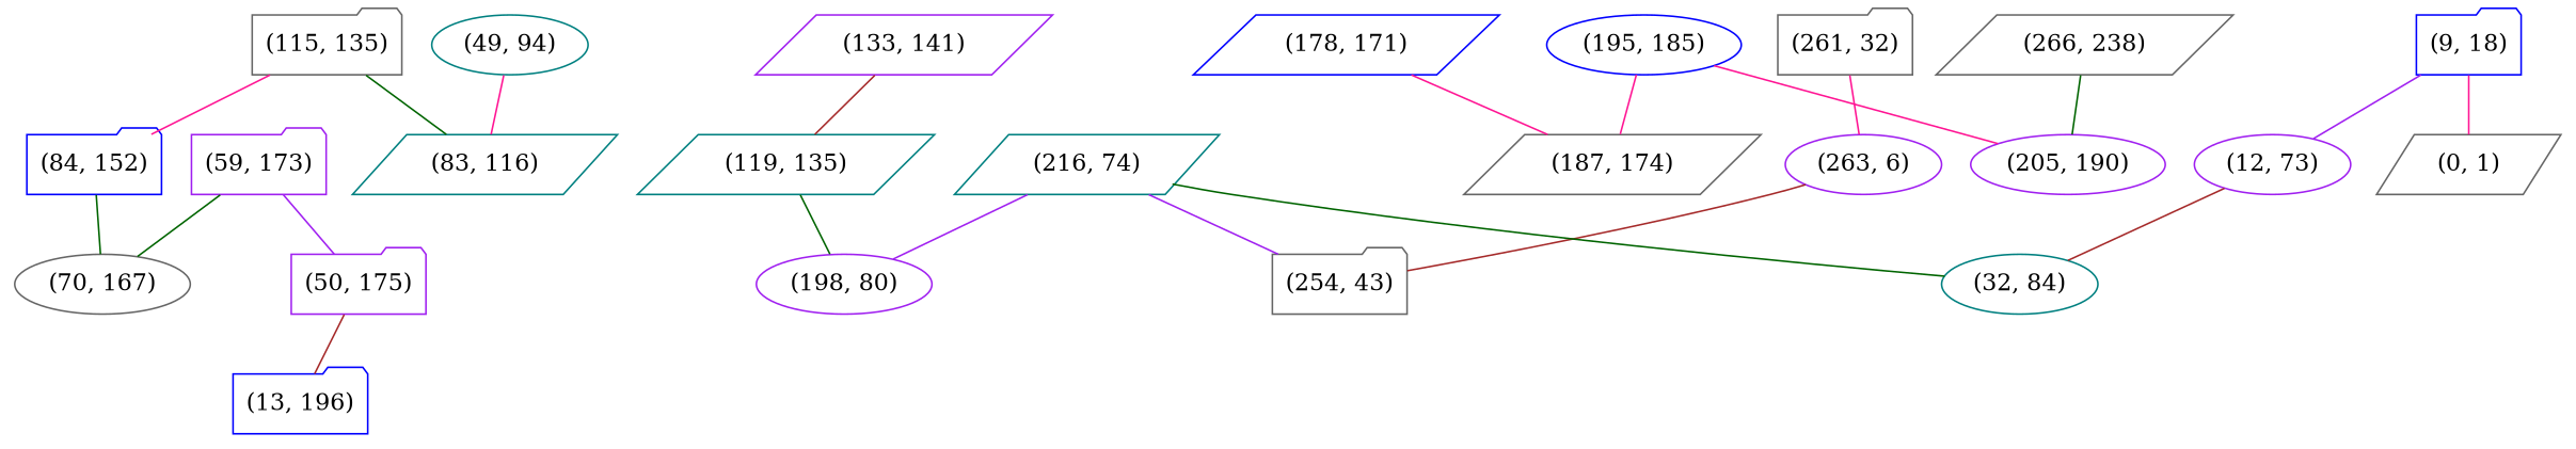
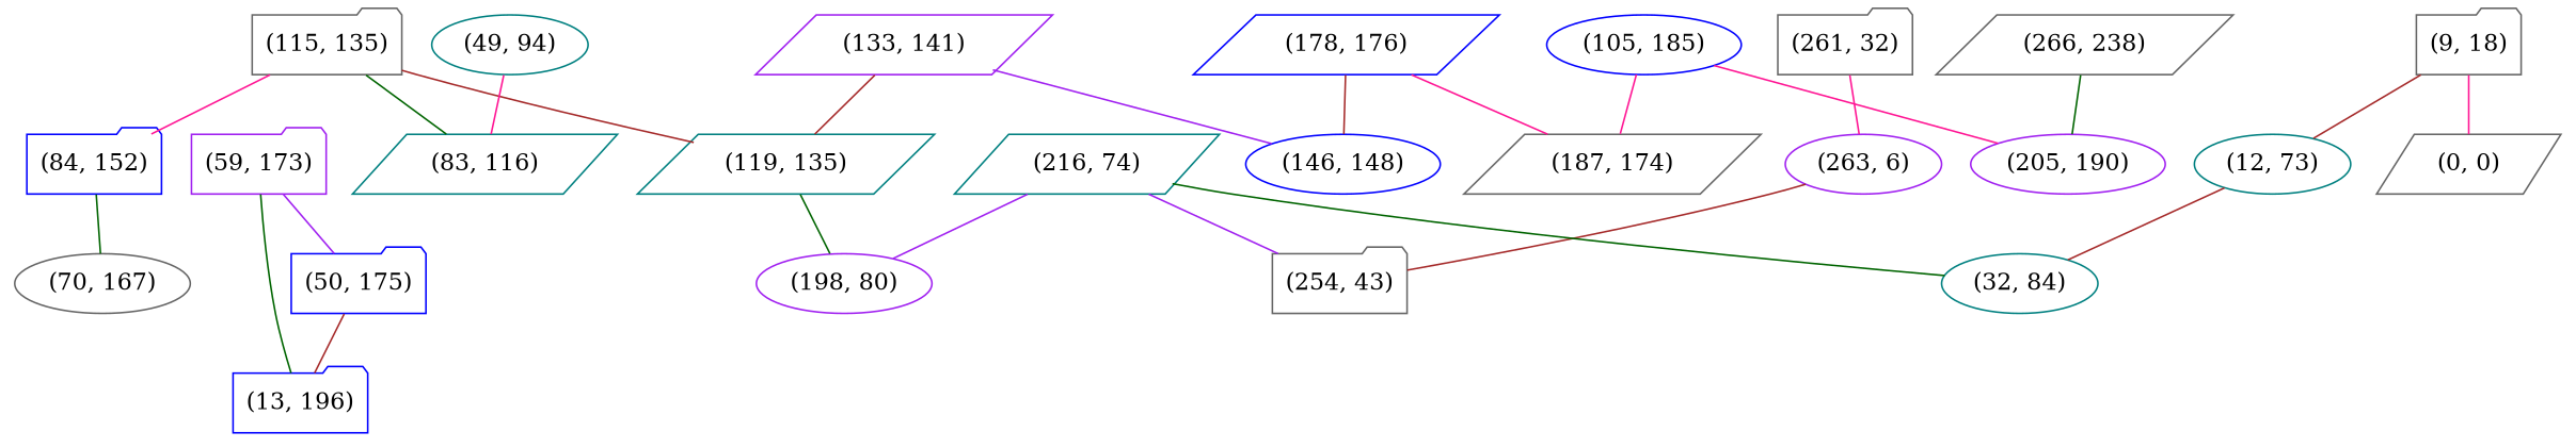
  graph {
    node [color=gray40 shape=ellipse]
    edge [color=deeppink weight=1]
    "(115, 135)" [shape=folder]
    "(84, 152)" [color=blue shape=folder]
    "(119, 135)" [color=teal shape=parallelogram]
    "(83, 116)" [color=teal shape=parallelogram]
    "(70, 167)"
    "(198, 80)" [color=purple]
    "(133, 141)" [color=purple shape=parallelogram]
+   "(146, 148)" [color=blue]
    "(59, 173)" [color=purple shape=folder]
-   "(50, 175)" [color=purple shape=folder]
+   "(50, 175)" [color=blue shape=folder]
    "(13, 196)" [color=blue shape=folder]
    "(261, 32)" [shape=folder]
    "(263, 6)" [color=purple]
    "(254, 43)" [shape=folder]
-   "(9, 18)" [color=blue shape=folder]
-   "(0, 0)" [shape=parallelogram label="(0, 1)"]
-   "(12, 73)" [color=purple]
+   "(9, 18)" [shape=folder]
+   "(0, 0)" [shape=parallelogram]
+   "(12, 73)" [color=teal]
    "(32, 84)" [color=teal]
-   "(195, 185)" [color=blue]
+   "(195, 185)" [color=blue label="(105, 185)"]
    "(187, 174)" [shape=parallelogram]
    "(205, 190)" [color=purple]
-   "(178, 171)" [color=blue shape=parallelogram]
+   "(178, 171)" [color=blue shape=parallelogram label="(178, 176)"]
    "(49, 94)" [color=teal]
    "(266, 238)" [shape=parallelogram]
    "(216, 74)" [color=teal shape=parallelogram]
    "(115, 135)" -- "(84, 152)"
+   "(115, 135)" -- "(119, 135)" [color=brown]
    "(115, 135)" -- "(83, 116)" [color=darkgreen]
    "(84, 152)" -- "(70, 167)" [color=darkgreen]
    "(119, 135)" -- "(198, 80)" [color=darkgreen]
    "(133, 141)" -- "(119, 135)" [color=brown]
-   "(59, 173)" -- "(70, 167)" [color=darkgreen]
+   "(133, 141)" -- "(146, 148)" [color=purple]
+   "(59, 173)" -- "(13, 196)" [color=darkgreen]
    "(59, 173)" -- "(50, 175)" [color=purple]
    "(50, 175)" -- "(13, 196)" [color=brown]
    "(261, 32)" -- "(263, 6)"
    "(263, 6)" -- "(254, 43)" [color=brown]
    "(9, 18)" -- "(0, 0)" [weight=4]
-   "(9, 18)" -- "(12, 73)" [color=purple]
+   "(9, 18)" -- "(12, 73)" [color=brown]
    "(12, 73)" -- "(32, 84)" [color=brown]
    "(195, 185)" -- "(187, 174)"
    "(195, 185)" -- "(205, 190)"
+   "(178, 171)" -- "(146, 148)" [color=brown]
    "(178, 171)" -- "(187, 174)"
    "(49, 94)" -- "(83, 116)"
    "(266, 238)" -- "(205, 190)" [color=darkgreen]
    "(216, 74)" -- "(198, 80)" [color=purple]
    "(216, 74)" -- "(254, 43)" [color=purple]
    "(216, 74)" -- "(32, 84)" [color=darkgreen]
  }
